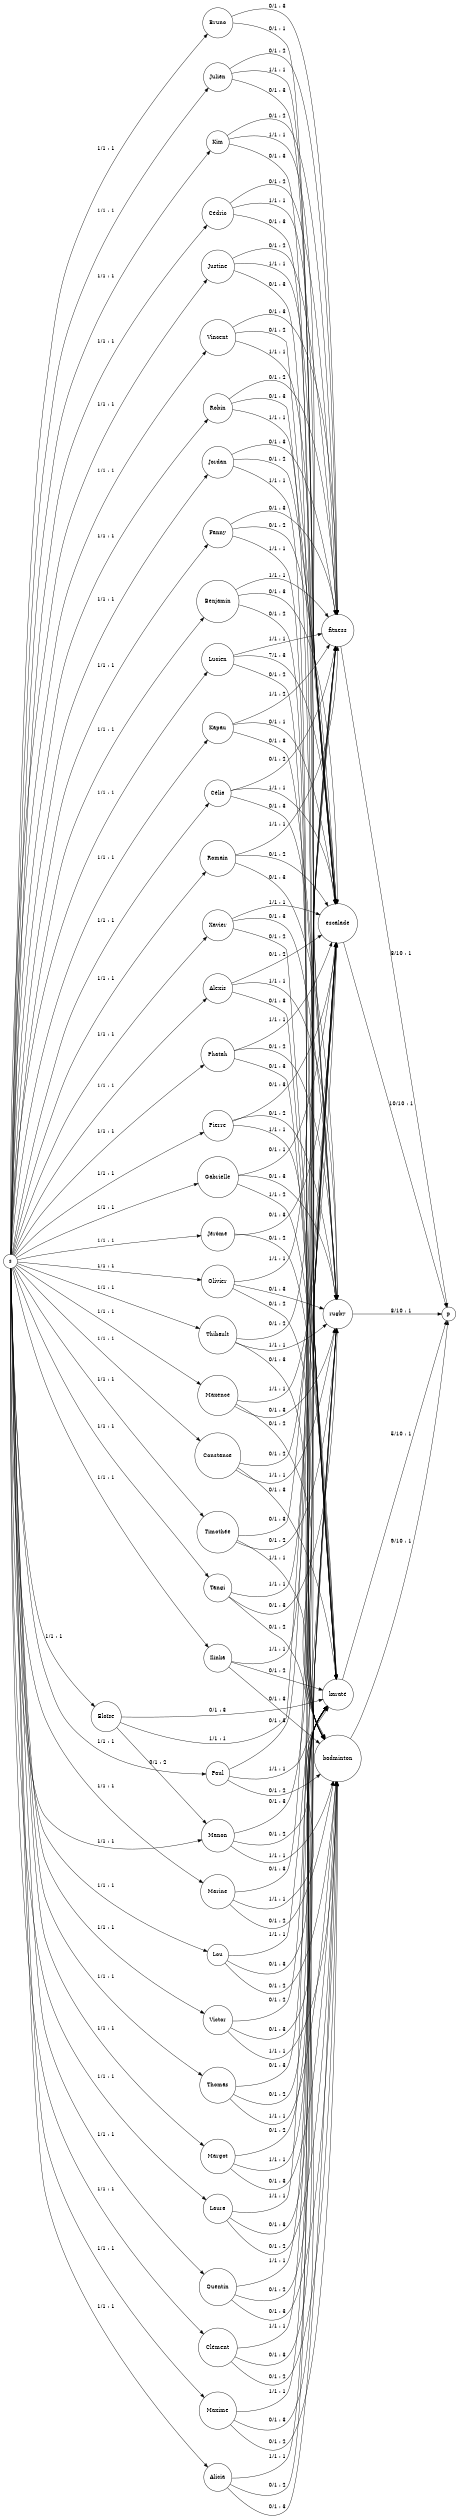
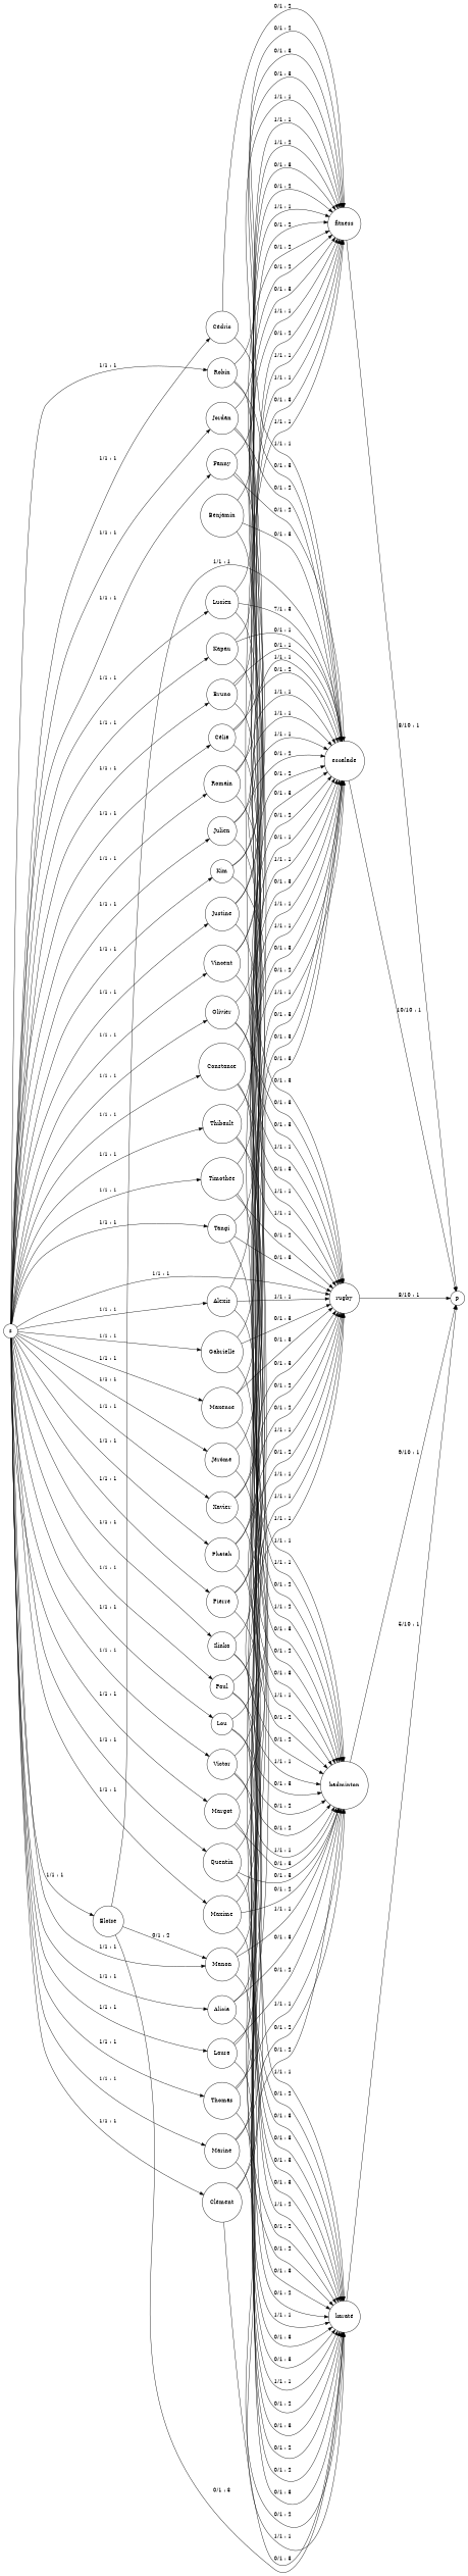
  strict digraph {
    nodesep=0.5
    rankdir=LR
    ranksep=2
    node [shape=circle]
    fitness
    p
    Kapau
    rugby
    escalade
    s
    Bruno
    Gabrielle
    Quentin
    "Célia"
    Maxence
    Julien
    Kim
    Xavier
    "Eloïse"
    "Cédric"
    Phatah
    Justine
    Vincent
    Constance
    Maxime
    Alicia
    Thibault
    Alexis
    "Clément"
    Lou
    Paul
    Marine
    Robin
    Margot
    "Jérôme"
    "Timothée"
    Jordan
    Thomas
    Pierre
    Fanny
    Manon
    Victor
    Laura
    Benjamin
    Lucien
    Olivier
    Ilinka
    Romain
    Tangi
    badminton
    "karaté"
    fitness -> p [label="8/10 : 1"]
    Kapau -> fitness [label="1/1 : 2"]
    Kapau -> rugby [label="0/1 : 3"]
    Kapau -> escalade [label="0/1 : 1"]
    rugby -> p [label="8/10 : 1"]
    escalade -> p [label="10/10 : 1"]
    s -> Kapau [label="1/1 : 1"]
    s -> Bruno [label="1/1 : 1"]
    s -> Gabrielle [label="1/1 : 1"]
    s -> Quentin [label="1/1 : 1"]
    s -> "Célia" [label="1/1 : 1"]
    s -> Maxence [label="1/1 : 1"]
    s -> Julien [label="1/1 : 1"]
    s -> Kim [label="1/1 : 1"]
    s -> Xavier [label="1/1 : 1"]
    s -> "Eloïse" [label="1/1 : 1"]
    s -> "Cédric" [label="1/1 : 1"]
    s -> Phatah [label="1/1 : 1"]
    s -> Justine [label="1/1 : 1"]
    s -> Vincent [label="1/1 : 1"]
    s -> Constance [label="1/1 : 1"]
    s -> Maxime [label="1/1 : 1"]
    s -> Alicia [label="1/1 : 1"]
    s -> Thibault [label="1/1 : 1"]
    s -> Alexis [label="1/1 : 1"]
    s -> "Clément" [label="1/1 : 1"]
    s -> Lou [label="1/1 : 1"]
    s -> Paul [label="1/1 : 1"]
    s -> Marine [label="1/1 : 1"]
    s -> Robin [label="1/1 : 1"]
    s -> Margot [label="1/1 : 1"]
    s -> "Jérôme" [label="1/1 : 1"]
    s -> "Timothée" [label="1/1 : 1"]
    s -> Jordan [label="1/1 : 1"]
    s -> Thomas [label="1/1 : 1"]
    s -> Pierre [label="1/1 : 1"]
    s -> Fanny [label="1/1 : 1"]
    s -> Manon [label="1/1 : 1"]
    s -> Victor [label="1/1 : 1"]
    s -> Laura [label="1/1 : 1"]
-   s -> Benjamin [label="1/1 : 1"]
+   s -> rugby [label="1/1 : 1"]
    s -> Lucien [label="1/1 : 1"]
    s -> Olivier [label="1/1 : 1"]
    s -> Ilinka [label="1/1 : 1"]
    s -> Romain [label="1/1 : 1"]
    s -> Tangi [label="1/1 : 1"]
    Bruno -> fitness [label="0/1 : 3"]
    Bruno -> escalade [label="0/1 : 1"]
+   Bruno -> badminton [label="1/1 : 2"]
    Gabrielle -> rugby [label="0/1 : 3"]
    Gabrielle -> escalade [label="0/1 : 1"]
    Gabrielle -> "karaté" [label="1/1 : 2"]
    Quentin -> escalade [label="1/1 : 1"]
    Quentin -> badminton [label="0/1 : 3"]
    Quentin -> "karaté" [label="0/1 : 2"]
    "Célia" -> fitness [label="0/1 : 2"]
    "Célia" -> escalade [label="1/1 : 1"]
    "Célia" -> badminton [label="0/1 : 3"]
    Maxence -> rugby [label="0/1 : 3"]
    Maxence -> escalade [label="1/1 : 1"]
    Maxence -> badminton [label="0/1 : 2"]
    Julien -> fitness [label="0/1 : 2"]
    Julien -> escalade [label="1/1 : 1"]
    Julien -> "karaté" [label="0/1 : 3"]
    Kim -> fitness [label="0/1 : 2"]
    Kim -> rugby [label="0/1 : 3"]
    Kim -> escalade [label="1/1 : 1"]
    Xavier -> rugby [label="0/1 : 3"]
    Xavier -> escalade [label="1/1 : 1"]
    Xavier -> "karaté" [label="0/1 : 2"]
    "Eloïse" -> escalade [label="1/1 : 1"]
    "Eloïse" -> Manon [label="0/1 : 2"]
    "Eloïse" -> "karaté" [label="0/1 : 3"]
    "Cédric" -> fitness [label="0/1 : 2"]
    "Cédric" -> escalade [label="1/1 : 1"]
-   "Cédric" -> "karaté" [label="0/1 : 3"]
    Phatah -> rugby [label="0/1 : 2"]
    Phatah -> escalade [label="1/1 : 1"]
    Phatah -> "karaté" [label="0/1 : 3"]
    Justine -> fitness [label="0/1 : 2"]
    Justine -> escalade [label="1/1 : 1"]
    Justine -> "karaté" [label="0/1 : 3"]
    Vincent -> fitness [label="0/1 : 3"]
    Vincent -> rugby [label="1/1 : 1"]
    Vincent -> escalade [label="0/1 : 2"]
    Constance -> rugby [label="1/1 : 1"]
    Constance -> escalade [label="0/1 : 2"]
    Constance -> "karaté" [label="0/1 : 3"]
    Maxime -> rugby [label="1/1 : 1"]
    Maxime -> badminton [label="0/1 : 2"]
    Maxime -> "karaté" [label="0/1 : 3"]
    Alicia -> rugby [label="1/1 : 1"]
    Alicia -> badminton [label="0/1 : 3"]
    Alicia -> "karaté" [label="0/1 : 2"]
    Thibault -> fitness [label="0/1 : 2"]
    Thibault -> rugby [label="1/1 : 1"]
    Thibault -> badminton [label="0/1 : 3"]
    Alexis -> rugby [label="1/1 : 1"]
    Alexis -> escalade [label="0/1 : 2"]
    Alexis -> "karaté" [label="0/1 : 3"]
    "Clément" -> rugby [label="1/1 : 1"]
    "Clément" -> badminton [label="0/1 : 2"]
    "Clément" -> "karaté" [label="0/1 : 3"]
    Lou -> rugby [label="1/1 : 1"]
    Lou -> badminton [label="0/1 : 2"]
    Lou -> "karaté" [label="0/1 : 3"]
    Paul -> fitness [label="0/1 : 3"]
    Paul -> badminton [label="0/1 : 2"]
    Paul -> "karaté" [label="1/1 : 1"]
    Marine -> escalade [label="0/1 : 3"]
    Marine -> badminton [label="0/1 : 2"]
    Marine -> "karaté" [label="1/1 : 1"]
    Robin -> fitness [label="0/1 : 2"]
    Robin -> escalade [label="0/1 : 3"]
    Robin -> "karaté" [label="1/1 : 1"]
    Margot -> rugby [label="0/1 : 2"]
    Margot -> badminton [label="0/1 : 3"]
    Margot -> "karaté" [label="1/1 : 1"]
    "Jérôme" -> escalade [label="0/1 : 3"]
    "Jérôme" -> "karaté" [label="0/1 : 2"]
    "Timothée" -> rugby [label="0/1 : 2"]
    "Timothée" -> escalade [label="0/1 : 3"]
    "Timothée" -> badminton [label="1/1 : 1"]
    Jordan -> fitness [label="0/1 : 3"]
    Jordan -> escalade [label="0/1 : 2"]
    Jordan -> badminton [label="1/1 : 1"]
    Thomas -> escalade [label="0/1 : 3"]
    Thomas -> badminton [label="1/1 : 1"]
    Thomas -> "karaté" [label="0/1 : 2"]
    Pierre -> rugby [label="0/1 : 2"]
    Pierre -> escalade [label="0/1 : 3"]
    Pierre -> badminton [label="1/1 : 1"]
    Fanny -> fitness [label="0/1 : 3"]
    Fanny -> escalade [label="0/1 : 2"]
    Fanny -> badminton [label="1/1 : 1"]
    Manon -> escalade [label="0/1 : 3"]
    Manon -> badminton [label="1/1 : 1"]
    Manon -> "karaté" [label="0/1 : 2"]
    Victor -> escalade [label="0/1 : 2"]
    Victor -> badminton [label="1/1 : 1"]
    Victor -> "karaté" [label="0/1 : 3"]
    Laura -> fitness [label="1/1 : 1"]
    Laura -> badminton [label="0/1 : 2"]
    Laura -> "karaté" [label="0/1 : 3"]
    Benjamin -> fitness [label="1/1 : 1"]
    Benjamin -> escalade [label="0/1 : 3"]
    Benjamin -> badminton [label="0/1 : 2"]
    Lucien -> fitness [label="1/1 : 1"]
    Lucien -> escalade [label="7/1 : 3"]
    Lucien -> "karaté" [label="0/1 : 2"]
    Olivier -> fitness [label="1/1 : 1"]
    Olivier -> rugby [label="0/1 : 3"]
    Olivier -> badminton [label="0/1 : 2"]
    Ilinka -> fitness [label="1/1 : 1"]
    Ilinka -> badminton [label="0/1 : 3"]
    Ilinka -> "karaté" [label="0/1 : 2"]
    Romain -> fitness [label="1/1 : 1"]
    Romain -> rugby [label="0/1 : 3"]
    Romain -> escalade [label="0/1 : 2"]
    Tangi -> fitness [label="1/1 : 1"]
    Tangi -> rugby [label="0/1 : 3"]
    Tangi -> badminton [label="0/1 : 2"]
    badminton -> p [label="9/10 : 1"]
    "karaté" -> p [label="5/10 : 1"]
  }
